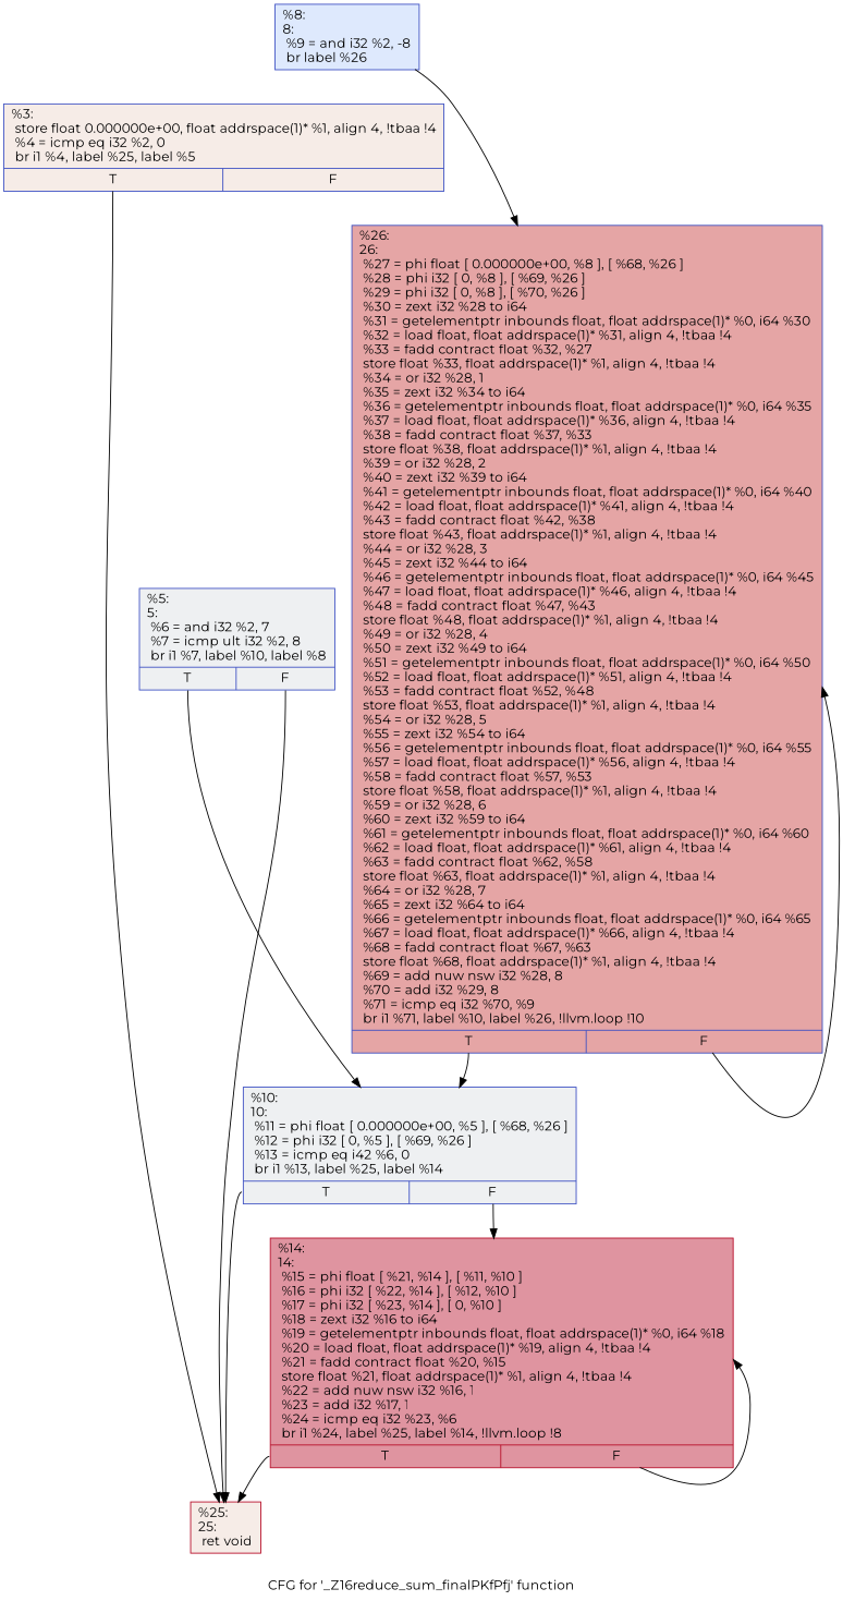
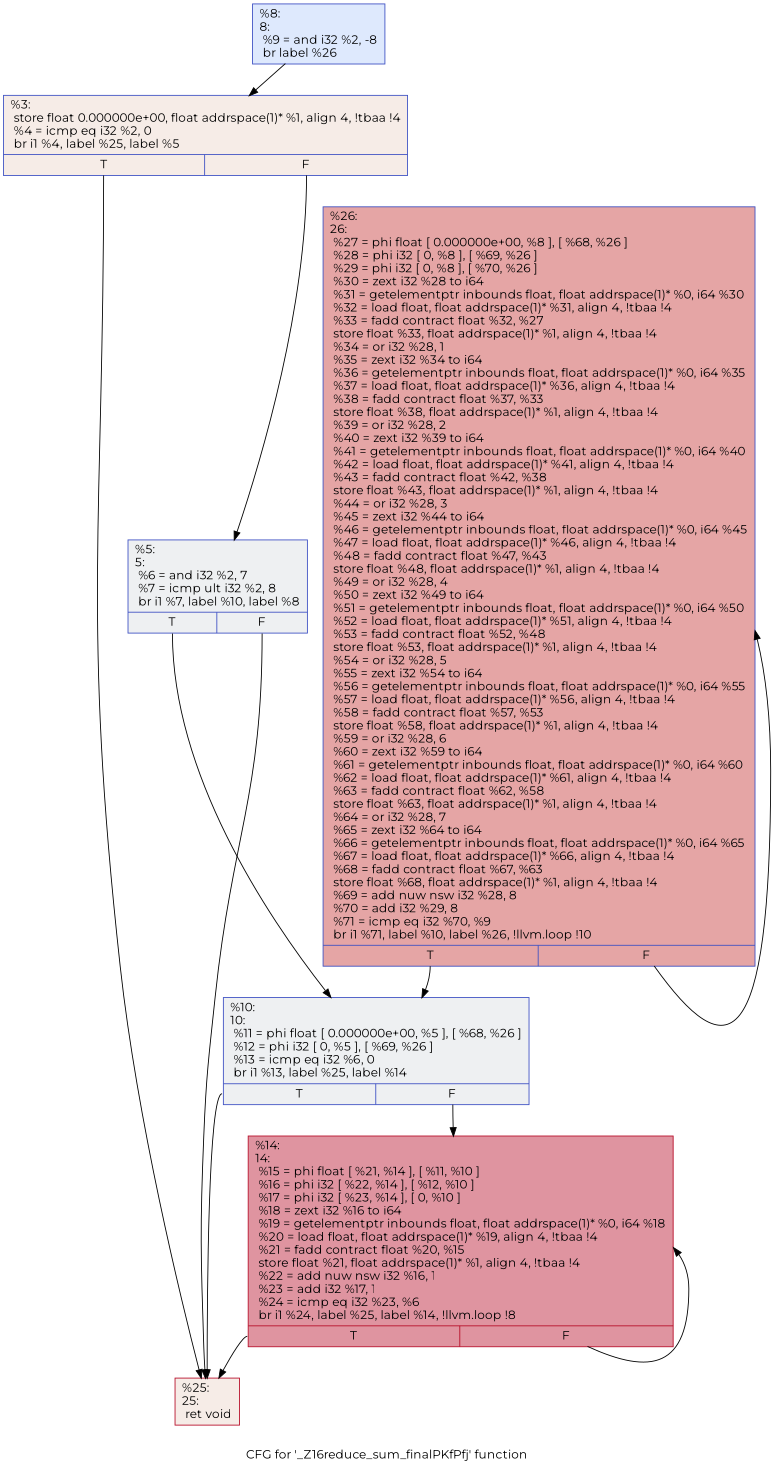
  digraph {
    fontname=Montserrat
    label="CFG for '_Z16reduce_sum_finalPKfPfj' function"
    node [color="#3d50c3ff" fillcolor="#ead5c970" fontname=Montserrat shape=record style=filled]
    edge [fontname=Montserrat tailport=s0]
    n1 [label="{%3:\l  store float 0.000000e+00, float addrspace(1)* %1, align 4, !tbaa !4\l  %4 = icmp eq i32 %2, 0\l  br i1 %4, label %25, label %5\l|{<s0>T|<s1>F}}"]
    n2 [color="#b70d28ff" label="{%25:\l25:                                               \l  ret void\l}"]
    n3 [fillcolor="#d9dce170" label="{%5:\l5:                                                \l  %6 = and i32 %2, 7\l  %7 = icmp ult i32 %2, 8\l  br i1 %7, label %10, label %8\l|{<s0>T|<s1>F}}"]
-   n4 [fillcolor="#d9dce170" label="{%10:\l10:                                               \l  %11 = phi float [ 0.000000e+00, %5 ], [ %68, %26 ]\l  %12 = phi i32 [ 0, %5 ], [ %69, %26 ]\l  %13 = icmp eq i42 %6, 0\l  br i1 %13, label %25, label %14\l|{<s0>T|<s1>F}}"]
+   n4 [fillcolor="#d9dce170" label="{%10:\l10:                                               \l  %11 = phi float [ 0.000000e+00, %5 ], [ %68, %26 ]\l  %12 = phi i32 [ 0, %5 ], [ %69, %26 ]\l  %13 = icmp eq i32 %6, 0\l  br i1 %13, label %25, label %14\l|{<s0>T|<s1>F}}"]
    n5 [color="#b70d28ff" fillcolor="#b70d2870" label="{%14:\l14:                                               \l  %15 = phi float [ %21, %14 ], [ %11, %10 ]\l  %16 = phi i32 [ %22, %14 ], [ %12, %10 ]\l  %17 = phi i32 [ %23, %14 ], [ 0, %10 ]\l  %18 = zext i32 %16 to i64\l  %19 = getelementptr inbounds float, float addrspace(1)* %0, i64 %18\l  %20 = load float, float addrspace(1)* %19, align 4, !tbaa !4\l  %21 = fadd contract float %20, %15\l  store float %21, float addrspace(1)* %1, align 4, !tbaa !4\l  %22 = add nuw nsw i32 %16, 1\l  %23 = add i32 %17, 1\l  %24 = icmp eq i32 %23, %6\l  br i1 %24, label %25, label %14, !llvm.loop !8\l|{<s0>T|<s1>F}}"]
    n6 [fillcolor="#b5cdfa70" label="{%8:\l8:                                                \l  %9 = and i32 %2, -8\l  br label %26\l}"]
    n7 [fillcolor="#c5333470" label="{%26:\l26:                                               \l  %27 = phi float [ 0.000000e+00, %8 ], [ %68, %26 ]\l  %28 = phi i32 [ 0, %8 ], [ %69, %26 ]\l  %29 = phi i32 [ 0, %8 ], [ %70, %26 ]\l  %30 = zext i32 %28 to i64\l  %31 = getelementptr inbounds float, float addrspace(1)* %0, i64 %30\l  %32 = load float, float addrspace(1)* %31, align 4, !tbaa !4\l  %33 = fadd contract float %32, %27\l  store float %33, float addrspace(1)* %1, align 4, !tbaa !4\l  %34 = or i32 %28, 1\l  %35 = zext i32 %34 to i64\l  %36 = getelementptr inbounds float, float addrspace(1)* %0, i64 %35\l  %37 = load float, float addrspace(1)* %36, align 4, !tbaa !4\l  %38 = fadd contract float %37, %33\l  store float %38, float addrspace(1)* %1, align 4, !tbaa !4\l  %39 = or i32 %28, 2\l  %40 = zext i32 %39 to i64\l  %41 = getelementptr inbounds float, float addrspace(1)* %0, i64 %40\l  %42 = load float, float addrspace(1)* %41, align 4, !tbaa !4\l  %43 = fadd contract float %42, %38\l  store float %43, float addrspace(1)* %1, align 4, !tbaa !4\l  %44 = or i32 %28, 3\l  %45 = zext i32 %44 to i64\l  %46 = getelementptr inbounds float, float addrspace(1)* %0, i64 %45\l  %47 = load float, float addrspace(1)* %46, align 4, !tbaa !4\l  %48 = fadd contract float %47, %43\l  store float %48, float addrspace(1)* %1, align 4, !tbaa !4\l  %49 = or i32 %28, 4\l  %50 = zext i32 %49 to i64\l  %51 = getelementptr inbounds float, float addrspace(1)* %0, i64 %50\l  %52 = load float, float addrspace(1)* %51, align 4, !tbaa !4\l  %53 = fadd contract float %52, %48\l  store float %53, float addrspace(1)* %1, align 4, !tbaa !4\l  %54 = or i32 %28, 5\l  %55 = zext i32 %54 to i64\l  %56 = getelementptr inbounds float, float addrspace(1)* %0, i64 %55\l  %57 = load float, float addrspace(1)* %56, align 4, !tbaa !4\l  %58 = fadd contract float %57, %53\l  store float %58, float addrspace(1)* %1, align 4, !tbaa !4\l  %59 = or i32 %28, 6\l  %60 = zext i32 %59 to i64\l  %61 = getelementptr inbounds float, float addrspace(1)* %0, i64 %60\l  %62 = load float, float addrspace(1)* %61, align 4, !tbaa !4\l  %63 = fadd contract float %62, %58\l  store float %63, float addrspace(1)* %1, align 4, !tbaa !4\l  %64 = or i32 %28, 7\l  %65 = zext i32 %64 to i64\l  %66 = getelementptr inbounds float, float addrspace(1)* %0, i64 %65\l  %67 = load float, float addrspace(1)* %66, align 4, !tbaa !4\l  %68 = fadd contract float %67, %63\l  store float %68, float addrspace(1)* %1, align 4, !tbaa !4\l  %69 = add nuw nsw i32 %28, 8\l  %70 = add i32 %29, 8\l  %71 = icmp eq i32 %70, %9\l  br i1 %71, label %10, label %26, !llvm.loop !10\l|{<s0>T|<s1>F}}"]
    n1 -> n2
+   n1 -> n3 [tailport=s1]
    n3 -> n2 [tailport=s1]
    n3 -> n4
    n4 -> n2
    n4 -> n5 [tailport=s1]
    n5 -> n2
    n5 -> n5 [tailport=s1]
-   n6 -> n7
+   n6 -> n1
    n7 -> n4
    n7 -> n7 [tailport=s1]
  }
